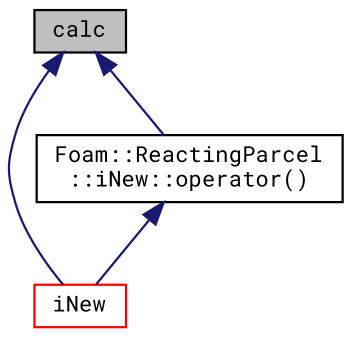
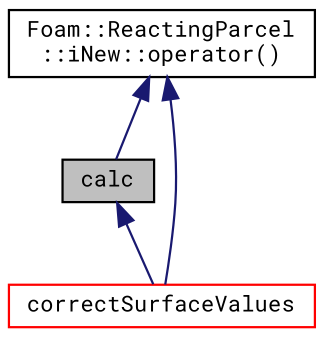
  digraph {
    fontname="Roboto Mono"
    rankdir=TB
    node [color=black fontname="Roboto Mono" fontsize=10 shape=record]
    edge [color=midnightblue dir=back fontname="Roboto Mono" fontsize=10 labelfontname=Helvetica labelfontsize=10 style=solid]
    n1 [fillcolor=grey75 fontcolor=black height=0.2 label=calc style=filled width=0.4]
-   n2 [color=red height=0.2 label=iNew width=0.4]
+   n2 [color=red height=0.2 label=correctSurfaceValues width=0.4]
    n3 [height=0.2 label="Foam::ReactingParcel\l::iNew::operator()" width=0.4]
    n1 -> n2
-   n1 -> n3
+   n3 -> n1
    n3 -> n2
  }
